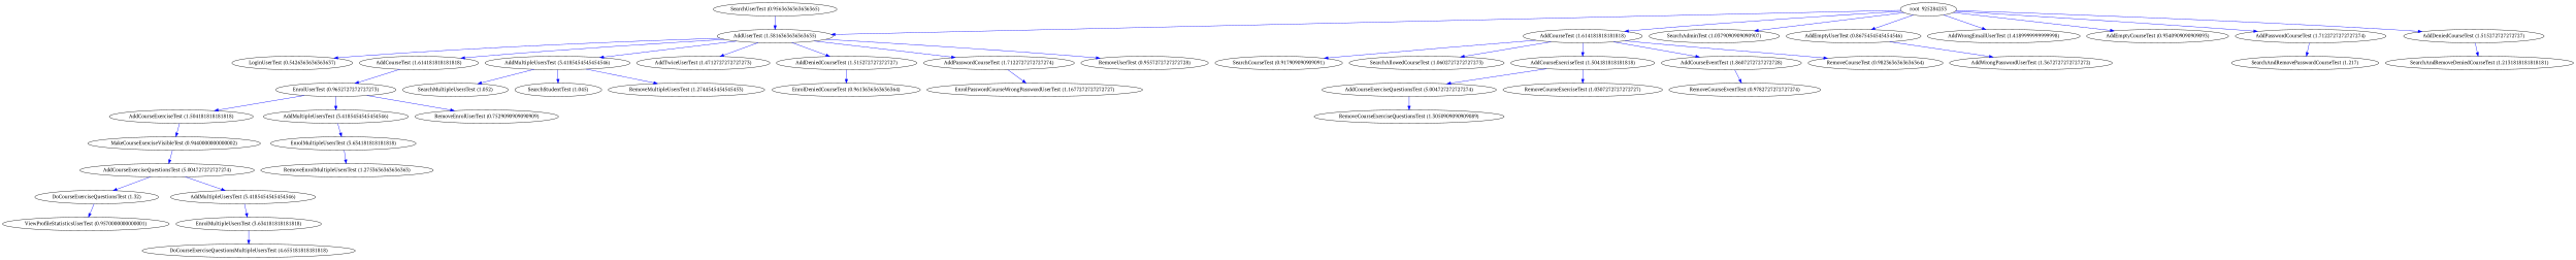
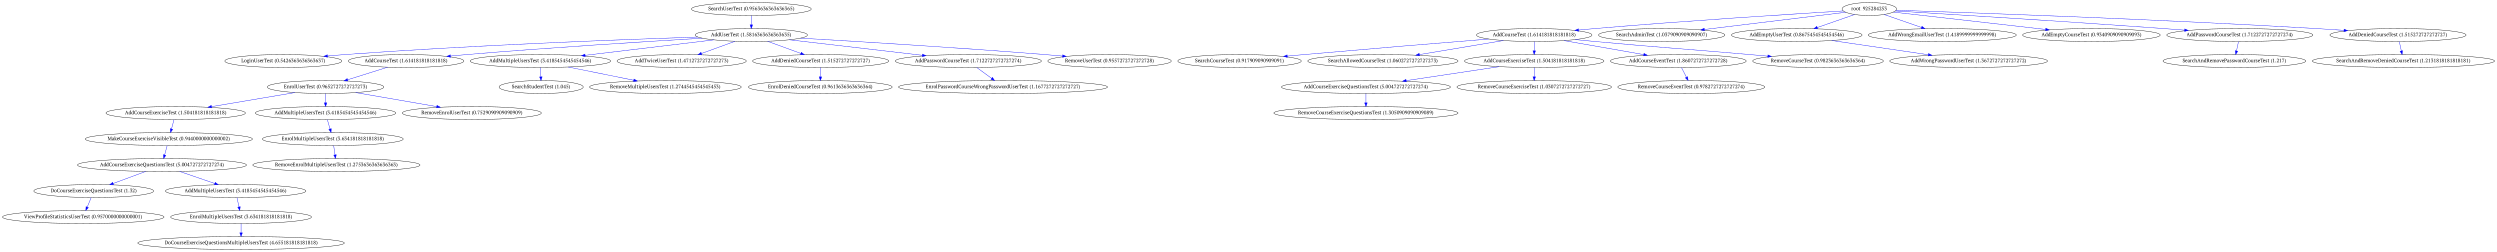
  strict digraph {
    fontname="PT Serif"
    node [fontname="PT Serif"]
    edge [color=blue fontname="PT Serif"]
    root_925284253 [color=black]
    n2 [label="AddUserTest (1.5816363636363635)"]
    n3 [label="AddCourseTest (1.614181818181818)"]
    n4 [label="SearchAdminTest (1.0379090909090907)"]
    n5 [label="AddEmptyUserTest (0.8675454545454546)"]
    n6 [label="AddWrongEmailUserTest (1.4189999999999998)"]
    n7 [label="AddEmptyCourseTest (0.9340909090909093)"]
    n8 [label="AddPasswordCourseTest (1.7122727272727274)"]
    n9 [label="AddDeniedCourseTest (1.515272727272727)"]
    n10 [label="LoginUserTest (0.5426363636363637)"]
    n11 [label="AddCourseTest (1.614181818181818)"]
    n12 [label="AddMultipleUsersTest (3.4185454545454546)"]
    n13 [label="AddTwiceUserTest (1.4712727272727273)"]
    n14 [label="AddDeniedCourseTest (1.515272727272727)"]
    n15 [label="AddPasswordCourseTest (1.7122727272727274)"]
    n16 [label="RemoveUserTest (0.9557272727272728)"]
    n17 [label="SearchCourseTest (0.917909090909091)"]
    n18 [label="SearchAllowedCourseTest (1.0602727272727273)"]
    n19 [label="AddCourseExerciseTest (1.504181818181818)"]
    n20 [label="AddCourseEventTest (1.8607272727272728)"]
    n21 [label="RemoveCourseTest (0.9823636363636364)"]
    n22 [label="AddWrongPasswordUserTest (1.3672727272727272)"]
    n23 [label="SearchAndRemovePasswordCourseTest (1.217)"]
    n24 [label="SearchAndRemoveDeniedCourseTest (1.2131818181818181)"]
    n25 [label="SearchUserTest (0.9563636363636365)"]
    n26 [label="EnrolUserTest (0.9652727272727273)"]
-   n27 [label="SearchMultipleUsersTest (1.052)"]
    n28 [label="SearchStudentTest (1.045)"]
    n29 [label="RemoveMultipleUsersTest (1.2744545454545453)"]
    n30 [label="EnrolDeniedCourseTest (0.9613636363636364)"]
    n31 [label="EnrolPasswordCourseWrongPasswordUserTest (1.1677272727272727)"]
    n32 [label="AddCourseExerciseQuestionsTest (5.004727272727274)"]
    n33 [label="RemoveCourseExerciseTest (1.0307272727272727)"]
    n34 [label="RemoveCourseEventTest (0.9782727272727274)"]
    n35 [label="AddCourseExerciseTest (1.504181818181818)"]
    n36 [label="AddMultipleUsersTest (3.4185454545454546)"]
    n37 [label="RemoveEnrolUserTest (0.7529090909090909)"]
    n38 [label="RemoveCourseExerciseQuestionsTest (1.3050909090909089)"]
    n39 [label="MakeCourseExerciseVisibleTest (0.9440000000000002)"]
    n40 [label="EnrolMultipleUsersTest (3.634181818181818)"]
    n41 [label="AddCourseExerciseQuestionsTest (5.004727272727274)"]
    n42 [label="RemoveEnrolMultipleUsersTest (1.2753636363636363)"]
    n43 [label="DoCourseExerciseQuestionsTest (1.32)"]
    n44 [label="AddMultipleUsersTest (3.4185454545454546)"]
    n45 [label="ViewProfileStatisticsUserTest (0.9570000000000001)"]
    n46 [label="EnrolMultipleUsersTest (3.634181818181818)"]
    n47 [label="DoCourseExerciseQuestionsMultipleUsersTest (4.655181818181818)"]
-   root_925284253 -> n2
    root_925284253 -> n3
    root_925284253 -> n4
    root_925284253 -> n5
    root_925284253 -> n6
    root_925284253 -> n7
    root_925284253 -> n8
    root_925284253 -> n9
    n2 -> n10
    n2 -> n11
    n2 -> n12
    n2 -> n13
    n2 -> n14
    n2 -> n15
    n2 -> n16
    n3 -> n17
    n3 -> n18
    n3 -> n19
    n3 -> n20
    n3 -> n21
    n5 -> n22
    n8 -> n23
    n9 -> n24
    n11 -> n26
-   n12 -> n27
    n12 -> n28
    n12 -> n29
    n14 -> n30
    n15 -> n31
    n19 -> n32
    n19 -> n33
    n20 -> n34
    n25 -> n2
    n26 -> n35
    n26 -> n36
    n26 -> n37
    n32 -> n38
    n35 -> n39
    n36 -> n40
    n39 -> n41
    n40 -> n42
    n41 -> n43
    n41 -> n44
    n43 -> n45
    n44 -> n46
    n46 -> n47
  }
